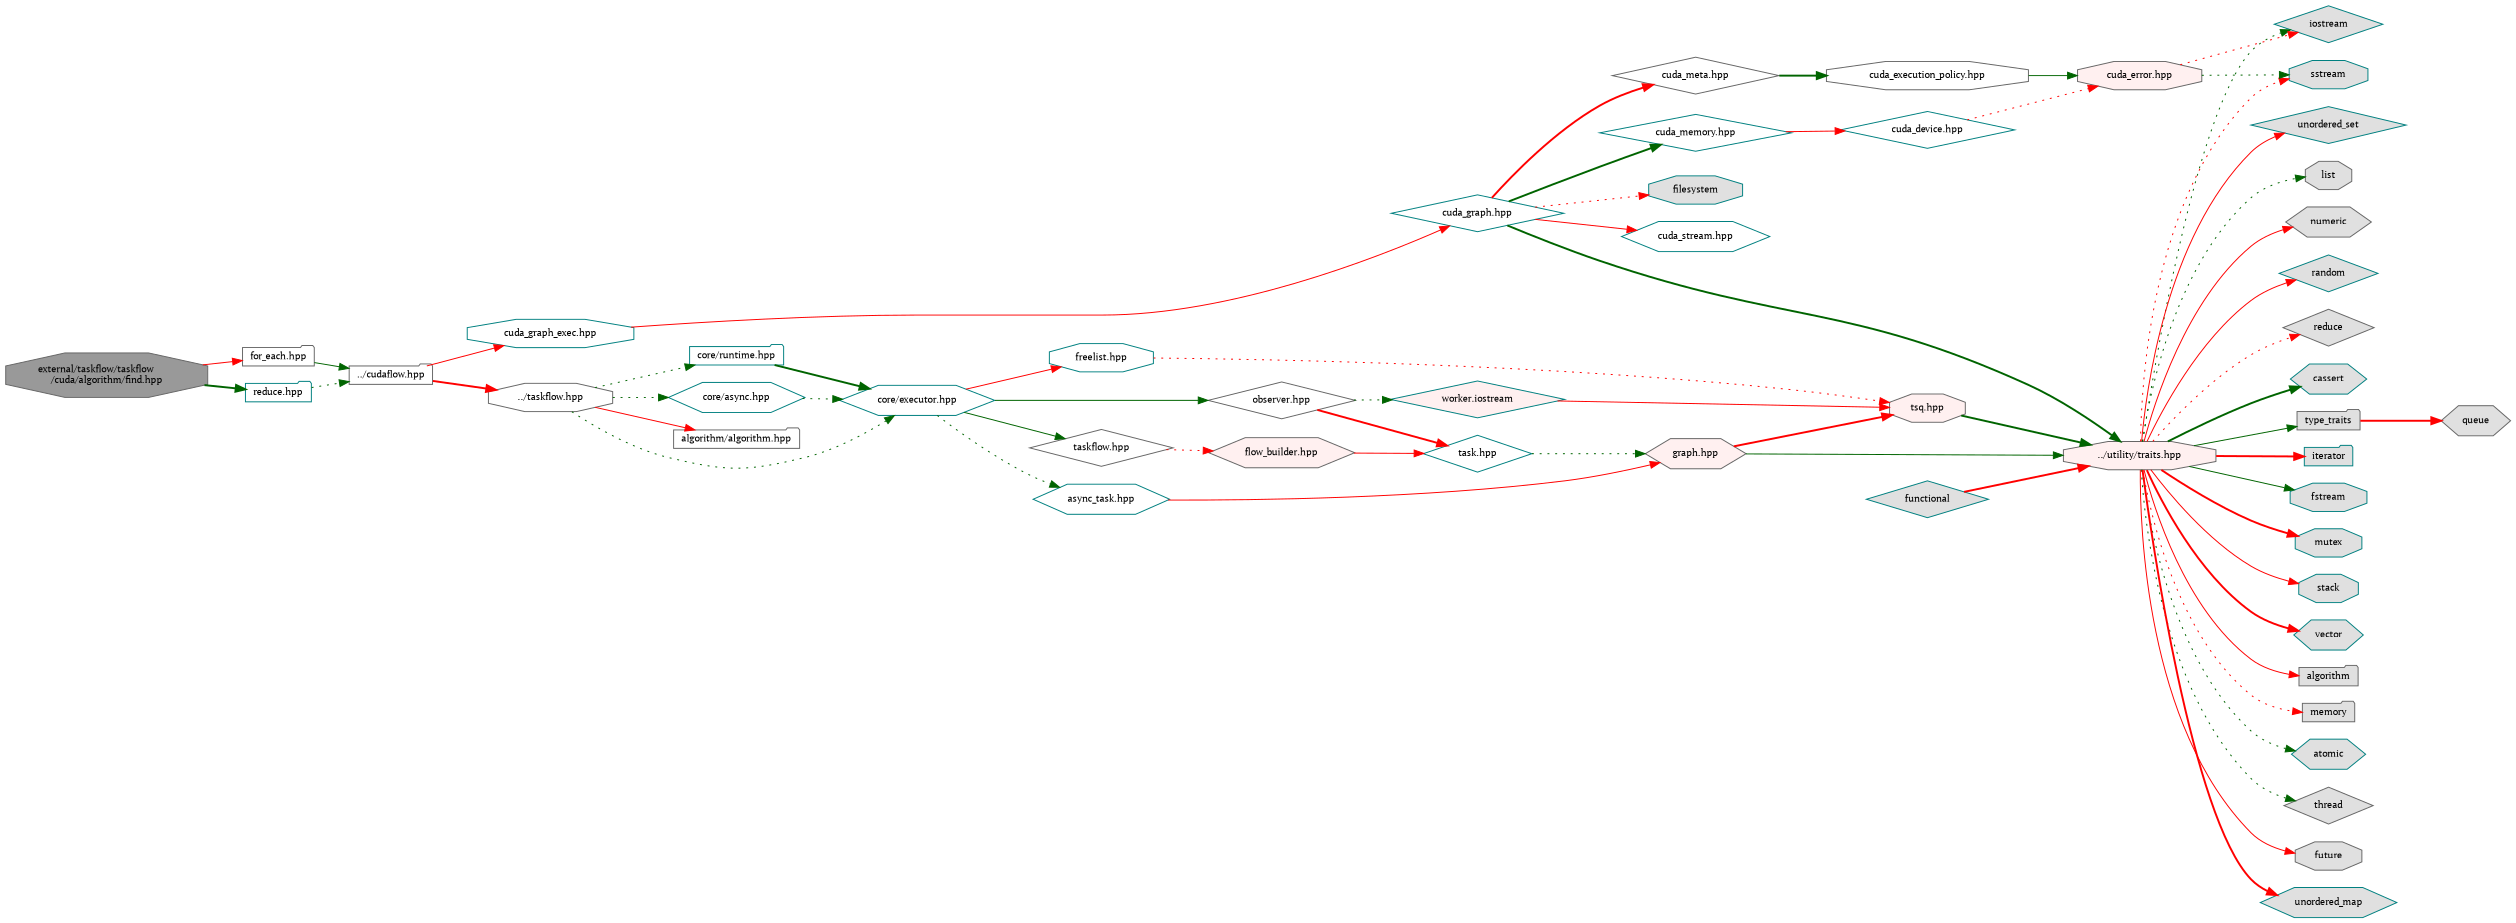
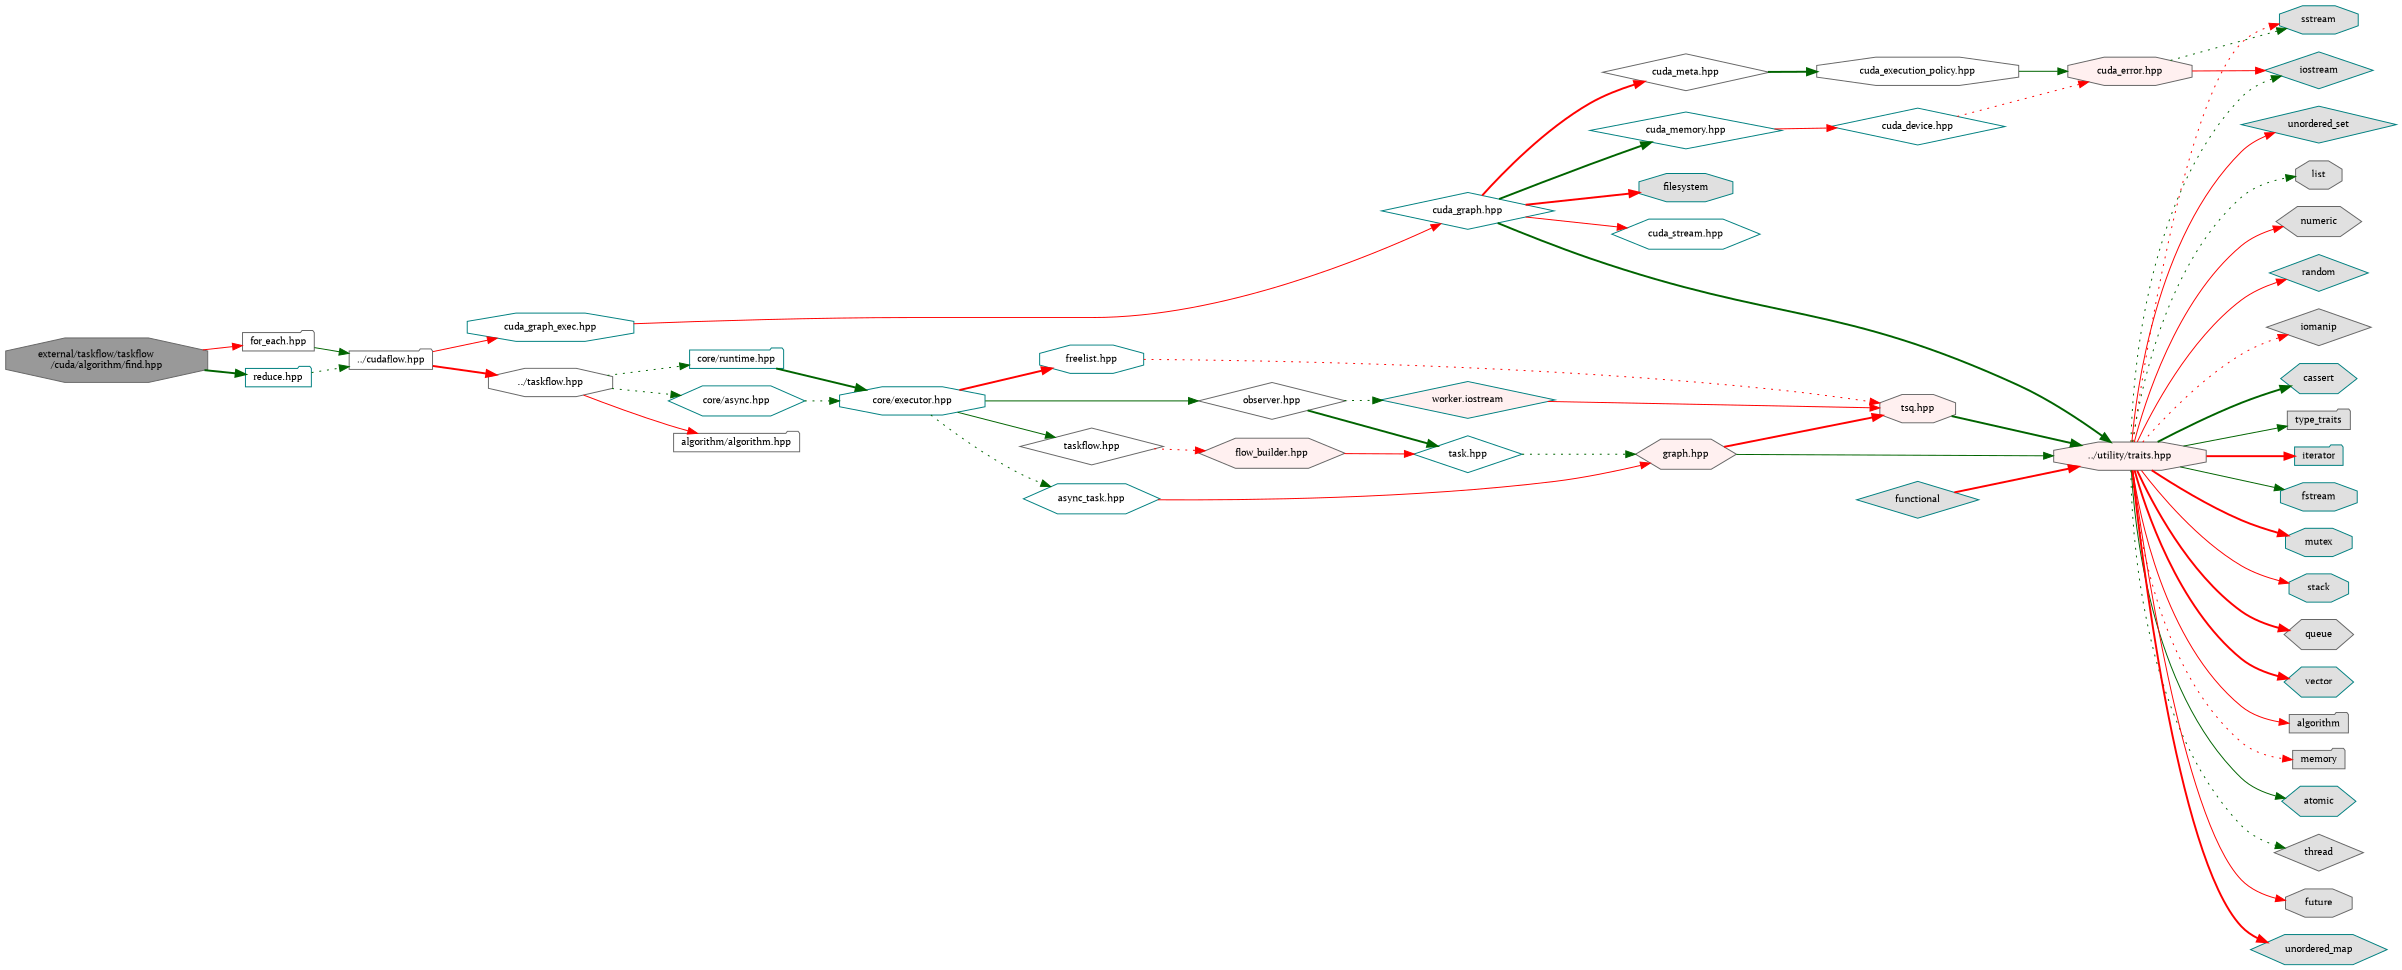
  digraph {
    fontname="PT Serif"
    rankdir=LR
    node [color=teal fillcolor="#E0E0E0" fontname="PT Serif" fontsize=10 shape=octagon style=filled]
    edge [color=red fontname="PT Serif" fontsize=10 labelfontname=Helvetica labelfontsize=10 style=solid]
    n1 [color=gray40 fillcolor=grey60 fontcolor=black height=0.2 label="external/taskflow/taskflow\l/cuda/algorithm/find.hpp" width=0.4]
    n2 [color=gray40 fillcolor=white height=0.2 label="for_each.hpp" shape=folder width=0.4]
    n3 [fillcolor=white height=0.2 label="reduce.hpp" shape=folder width=0.4]
    n4 [color=gray40 fillcolor=white height=0.2 label="../cudaflow.hpp" shape=folder width=0.4]
    n5 [color=gray40 fillcolor=white height=0.2 label="../taskflow.hpp" width=0.4]
    n6 [fillcolor=white height=0.2 label="cuda_graph_exec.hpp" width=0.4]
-   n7 [fillcolor=white height=0.2 label="core/executor.hpp" shape=hexagon width=0.4]
+   n7 [fillcolor=white height=0.2 label="core/executor.hpp" width=0.4]
    n8 [fillcolor=white height=0.2 label="core/runtime.hpp" shape=folder width=0.4]
    n9 [fillcolor=white height=0.2 label="core/async.hpp" shape=hexagon width=0.4]
    n10 [color=gray40 fillcolor=white height=0.2 label="algorithm/algorithm.hpp" shape=folder width=0.4]
    n11 [fillcolor=white height=0.2 label="cuda_graph.hpp" shape=diamond width=0.4]
    n12 [color=gray40 fillcolor=white height=0.2 label="observer.hpp" shape=diamond width=0.4]
    n13 [color=gray40 fillcolor=white height=0.2 label="taskflow.hpp" shape=diamond width=0.4]
    n14 [fillcolor=white height=0.2 label="async_task.hpp" shape=hexagon width=0.4]
    n15 [fillcolor=white height=0.2 label="freelist.hpp" width=0.4]
    n16 [fillcolor=white height=0.2 label="task.hpp" shape=diamond width=0.4]
    n17 [fillcolor="#FFF0F0" height=0.2 label="worker.iostream" shape=diamond width=0.4]
    n18 [color=gray40 fillcolor="#FFF0F0" height=0.2 label="flow_builder.hpp" shape=hexagon width=0.4]
    n19 [color=gray40 fillcolor="#FFF0F0" height=0.2 label="graph.hpp" shape=hexagon width=0.4]
    n20 [color=gray40 fillcolor="#FFF0F0" height=0.2 label="tsq.hpp" width=0.4]
    n21 [color=gray40 fillcolor="#FFF0F0" height=0.2 label="../utility/traits.hpp" width=0.4]
    n22 [color=gray40 height=0.2 label=type_traits shape=folder width=0.4]
    n23 [height=0.2 label=iterator shape=folder width=0.4]
    n24 [height=0.2 label=iostream shape=diamond width=0.4]
    n25 [height=0.2 label=fstream width=0.4]
    n26 [height=0.2 label=mutex width=0.4]
    n27 [height=0.2 label=stack width=0.4]
    n28 [color=gray40 height=0.2 label=queue shape=hexagon width=0.4]
    n29 [height=0.2 label=vector shape=hexagon width=0.4]
    n30 [color=gray40 height=0.2 label=algorithm shape=folder width=0.4]
    n31 [color=gray40 height=0.2 label=memory shape=folder width=0.4]
    n32 [height=0.2 label=atomic shape=hexagon width=0.4]
    n33 [color=gray40 height=0.2 label=thread shape=diamond width=0.4]
    n34 [color=gray40 height=0.2 label=future width=0.4]
    n35 [height=0.2 label=unordered_map shape=hexagon width=0.4]
    n36 [height=0.2 label=unordered_set shape=diamond width=0.4]
    n37 [height=0.2 label=sstream width=0.4]
    n38 [color=gray40 height=0.2 label=list width=0.4]
    n39 [color=gray40 height=0.2 label=numeric shape=hexagon width=0.4]
    n40 [height=0.2 label=random shape=diamond width=0.4]
-   n41 [color=gray40 height=0.2 label=reduce shape=diamond width=0.4]
+   n41 [color=gray40 height=0.2 label=iomanip shape=diamond width=0.4]
    n42 [height=0.2 label=cassert shape=hexagon width=0.4]
    n43 [height=0.2 label=functional shape=diamond width=0.4]
    n44 [height=0.2 label=filesystem width=0.4]
    n45 [fillcolor=white height=0.2 label="cuda_memory.hpp" shape=diamond width=0.4]
    n46 [fillcolor=white height=0.2 label="cuda_stream.hpp" shape=hexagon width=0.4]
    n47 [color=gray40 fillcolor=white height=0.2 label="cuda_meta.hpp" shape=diamond width=0.4]
    n48 [fillcolor=white height=0.2 label="cuda_device.hpp" shape=diamond width=0.4]
    n49 [color=gray40 fillcolor=white height=0.2 label="cuda_execution_policy.hpp" width=0.4]
    n50 [color=gray40 fillcolor="#FFF0F0" height=0.2 label="cuda_error.hpp" width=0.4]
    n1 -> n2
    n1 -> n3 [color=darkgreen style=bold]
    n2 -> n4 [color=darkgreen]
    n3 -> n4 [color=darkgreen style=dotted]
    n4 -> n5 [style=bold]
    n4 -> n6
-   n5 -> n7 [color=darkgreen style=dotted]
    n5 -> n8 [color=darkgreen style=dotted]
    n5 -> n9 [color=darkgreen style=dotted]
    n5 -> n10
    n6 -> n11
    n7 -> n12 [color=darkgreen]
    n7 -> n13 [color=darkgreen]
    n7 -> n14 [color=darkgreen style=dotted]
-   n7 -> n15
+   n7 -> n15 [style=bold]
    n8 -> n7 [color=darkgreen style=bold]
    n9 -> n7 [color=darkgreen style=dotted]
    n11 -> n21 [color=darkgreen style=bold]
-   n11 -> n44 [style=dotted]
+   n11 -> n44 [style=bold]
    n11 -> n45 [color=darkgreen style=bold]
    n11 -> n46
    n11 -> n47 [style=bold]
-   n12 -> n16 [style=bold]
+   n12 -> n16 [color=darkgreen style=bold]
    n12 -> n17 [color=darkgreen style=dotted]
    n13 -> n18 [style=dotted]
    n14 -> n19
    n15 -> n20 [style=dotted]
    n16 -> n19 [color=darkgreen style=dotted]
    n17 -> n20
    n18 -> n16
    n19 -> n20 [style=bold]
    n19 -> n21 [color=darkgreen]
    n20 -> n21 [color=darkgreen style=bold]
    n21 -> n22 [color=darkgreen]
    n21 -> n23 [style=bold]
    n21 -> n24 [color=darkgreen style=dotted]
    n21 -> n25 [color=darkgreen]
    n21 -> n26 [style=bold]
    n21 -> n27
-   n22 -> n28 [style=bold]
+   n21 -> n28 [style=bold]
    n21 -> n29 [style=bold]
    n21 -> n30
    n21 -> n31 [style=dotted]
-   n21 -> n32 [color=darkgreen style=dotted]
+   n21 -> n32 [color=darkgreen]
    n21 -> n33 [color=darkgreen style=dotted]
    n21 -> n34
    n21 -> n35 [style=bold]
    n21 -> n36
    n21 -> n37 [style=dotted]
    n21 -> n38 [color=darkgreen style=dotted]
    n21 -> n39
    n21 -> n40
    n21 -> n41 [style=dotted]
    n21 -> n42 [color=darkgreen style=bold]
    n43 -> n21 [style=bold]
    n45 -> n48
    n47 -> n49 [color=darkgreen style=bold]
    n48 -> n50 [style=dotted]
    n49 -> n50 [color=darkgreen]
-   n50 -> n24 [style=dotted]
+   n50 -> n24
    n50 -> n37 [color=darkgreen style=dotted]
  }
